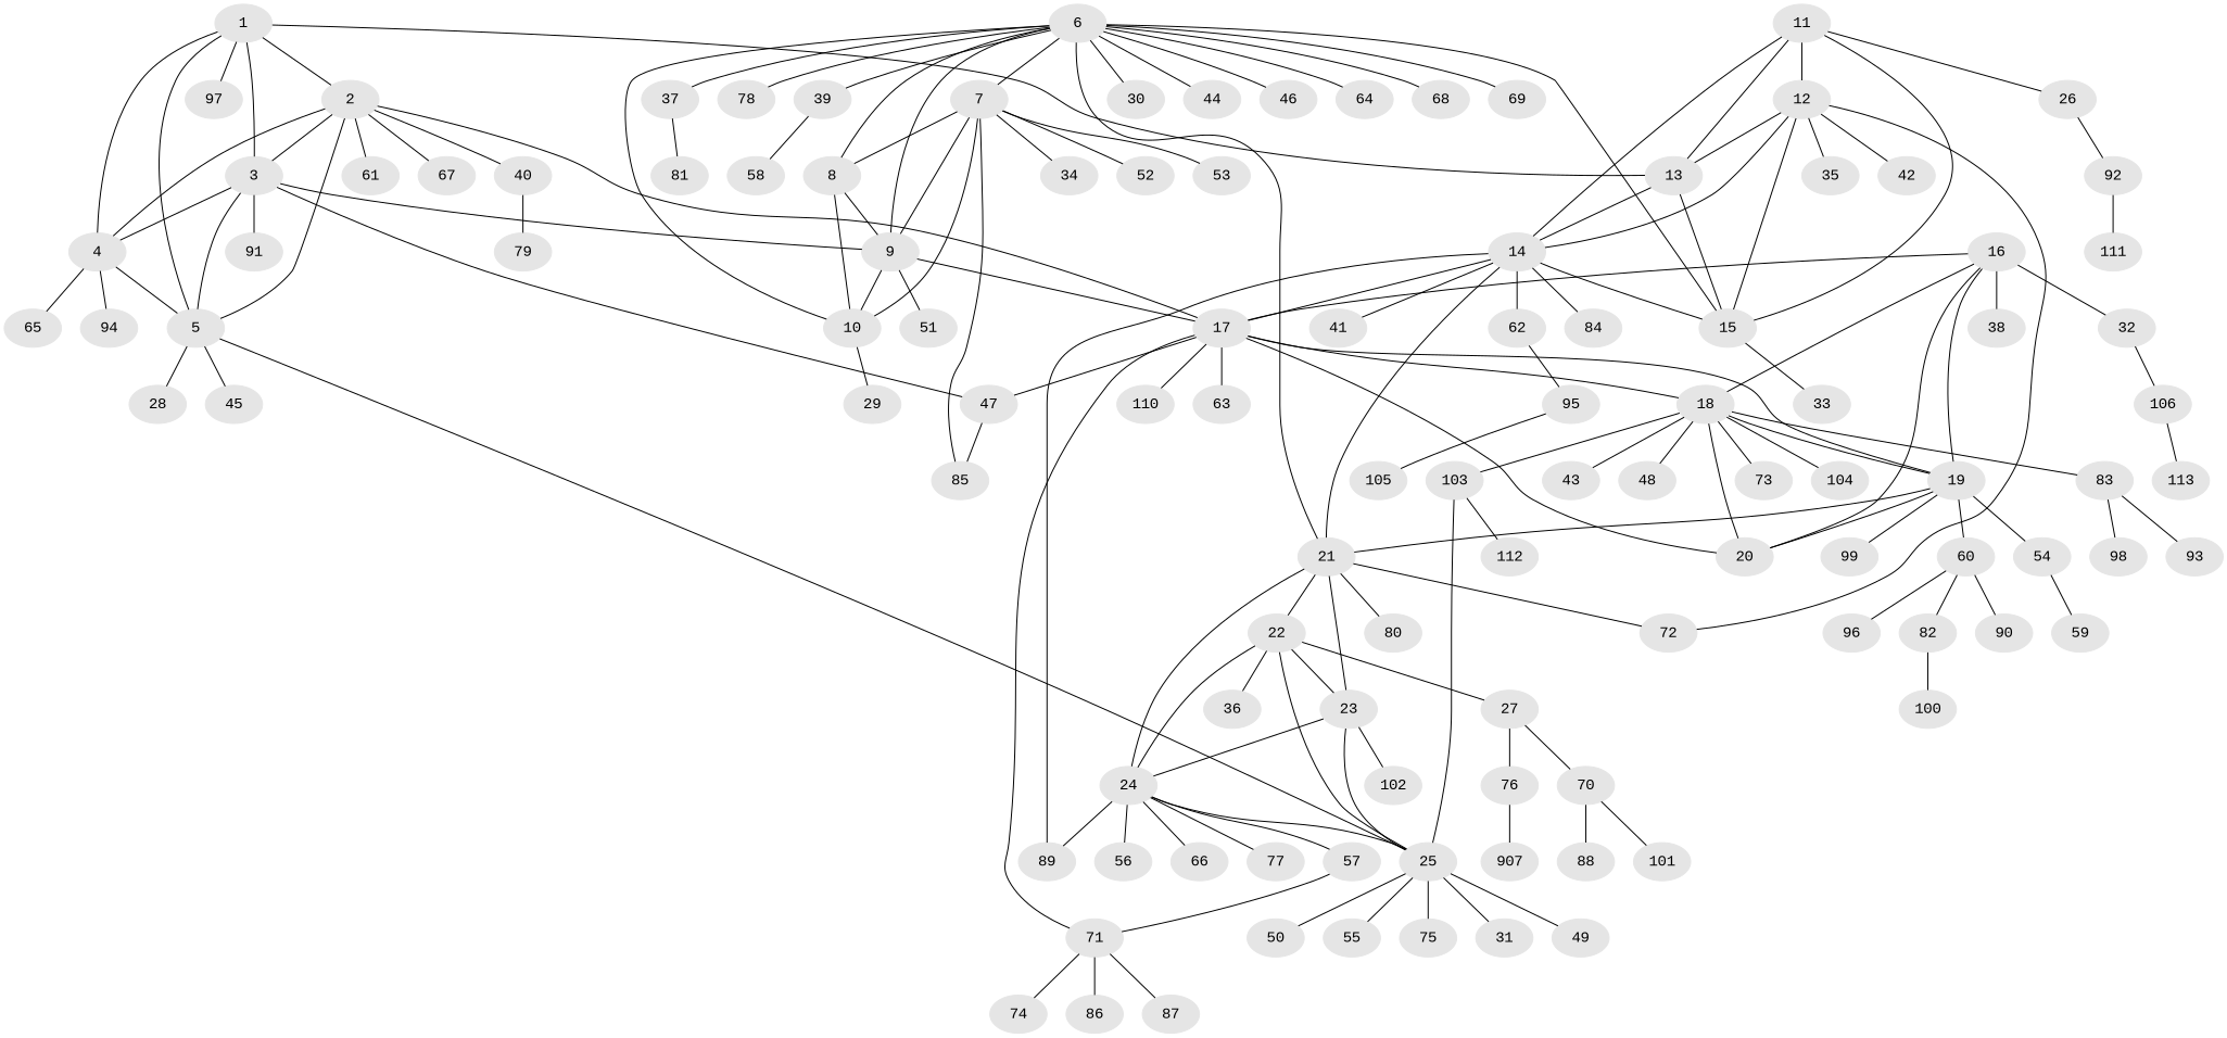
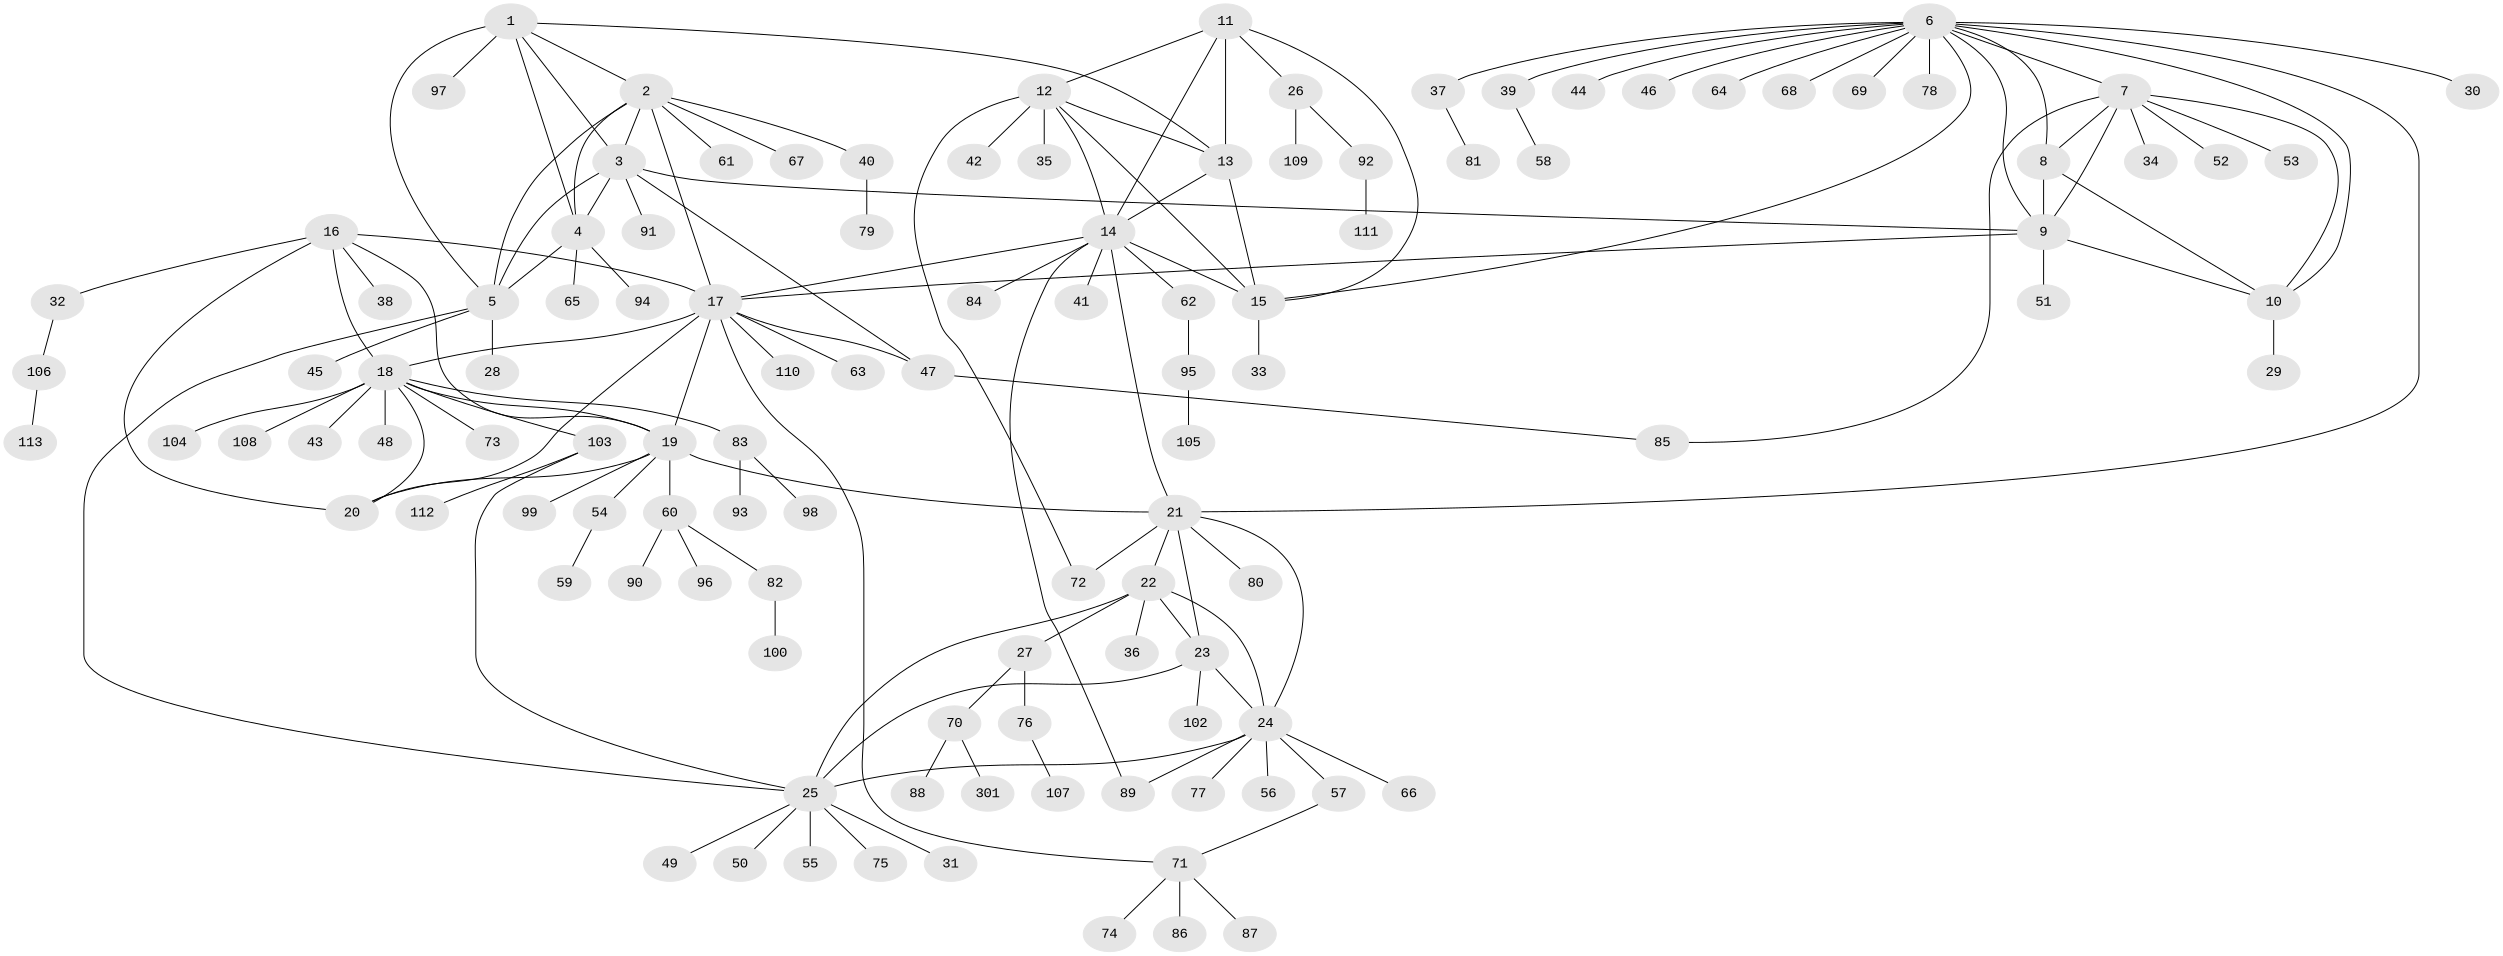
  graph {
    fontname="Liberation Mono"
    node [color=gray90 fontname="Liberation Mono" style=filled]
    edge [fontname="Liberation Mono"]
    1
    2
    3
    4
    5
    13
    97
    17
    40
    61
    67
    9
    47
    91
    65
    94
    25
    28
    45
    15
    14
    18
    19
    20
    63
    71
    110
    79
    10
    51
    85
    31
    49
    50
    55
    75
    6
    7
    8
    21
    30
    37
    39
    44
    46
    64
    68
    69
    78
    34
    52
    53
    29
    33
    72
    22
    23
    24
    80
    81
    58
    11
    12
    26
    35
    42
    41
    62
    84
    89
    92
+   109
    95
    16
    32
    38
    43
    48
    73
    83
    103
    104
+   108
    54
    60
    99
    106
    74
    86
    87
    93
    98
    112
    59
    82
    90
    96
    27
    36
    102
    56
    57
    66
    77
    70
    76
    111
    88
-   101
-   107 [label=907]
+   101 [label=301]
+   107
    113
    100
    105
    1 -- 2
    1 -- 3
    1 -- 4
    1 -- 5
    1 -- 13
    1 -- 97
    2 -- 3
    2 -- 4
    2 -- 5
    2 -- 17
    2 -- 40
    2 -- 61
    2 -- 67
    3 -- 4
    3 -- 5
    3 -- 9
    3 -- 47
    3 -- 91
    4 -- 5
    4 -- 65
    4 -- 94
    5 -- 25
    5 -- 28
    5 -- 45
    13 -- 15
    13 -- 14
    17 -- 47
    17 -- 18
    17 -- 19
    17 -- 20
    17 -- 63
    17 -- 71
    17 -- 110
    40 -- 79
    9 -- 17
    9 -- 10
    9 -- 51
    47 -- 85
    25 -- 31
    25 -- 49
    25 -- 50
    25 -- 55
    25 -- 75
    15 -- 33
    14 -- 17
    14 -- 15
    14 -- 21
    14 -- 41
    14 -- 62
    14 -- 84
    14 -- 89
    18 -- 19
    18 -- 20
    18 -- 43
    18 -- 48
    18 -- 73
    18 -- 83
    18 -- 103
    18 -- 104
+   18 -- 108
    19 -- 20
    19 -- 21
    19 -- 54
    19 -- 60
    19 -- 99
    71 -- 74
    71 -- 86
    71 -- 87
    10 -- 29
    6 -- 9
    6 -- 15
    6 -- 10
    6 -- 7
    6 -- 8
    6 -- 21
    6 -- 30
    6 -- 37
    6 -- 39
    6 -- 44
    6 -- 46
    6 -- 64
    6 -- 68
    6 -- 69
    6 -- 78
    7 -- 9
    7 -- 10
    7 -- 85
    7 -- 8
    7 -- 34
    7 -- 52
    7 -- 53
    8 -- 9
    8 -- 10
    21 -- 72
    21 -- 22
    21 -- 23
    21 -- 24
    21 -- 80
    37 -- 81
    39 -- 58
    22 -- 25
    22 -- 23
    22 -- 24
    22 -- 27
    22 -- 36
    23 -- 25
    23 -- 24
    23 -- 102
    24 -- 25
    24 -- 89
    24 -- 56
    24 -- 57
    24 -- 66
    24 -- 77
    11 -- 13
    11 -- 15
    11 -- 14
    11 -- 12
    11 -- 26
    12 -- 13
    12 -- 15
    12 -- 14
    12 -- 72
    12 -- 35
    12 -- 42
    26 -- 92
+   26 -- 109
    62 -- 95
    92 -- 111
    95 -- 105
    16 -- 17
    16 -- 18
    16 -- 19
    16 -- 20
    16 -- 32
    16 -- 38
    32 -- 106
    83 -- 93
    83 -- 98
    103 -- 25
    103 -- 112
    54 -- 59
    60 -- 82
    60 -- 90
    60 -- 96
    106 -- 113
    82 -- 100
    27 -- 70
    27 -- 76
    57 -- 71
    70 -- 88
    70 -- 101
    76 -- 107
  }
